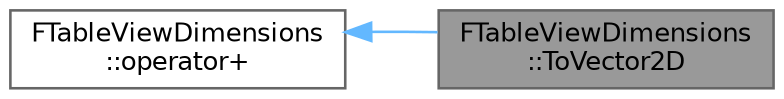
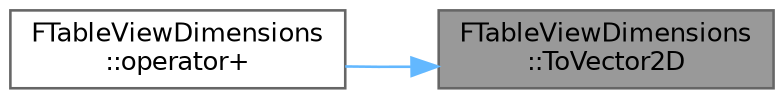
  digraph {
    rankdir=RL
    node [fontname=Helvetica fontsize=10 shape=box style=filled]
    n1 [color=gray40 fillcolor=grey60 fontcolor=black height=0.2 label="FTableViewDimensions\l::ToVector2D" width=0.4]
    n2 [color=grey40 fillcolor=white height=0.2 label="FTableViewDimensions\l::operator+" width=0.4]
-   n2 -> n1 [color=steelblue1 dir=back fontname=Helvetica fontsize=10 labelfontname=Helvetica labelfontsize=10 style=solid]
+   n1 -> n2 [color=steelblue1 dir=back fontname=Helvetica fontsize=10 labelfontname=Helvetica labelfontsize=10 style=solid]
  }
